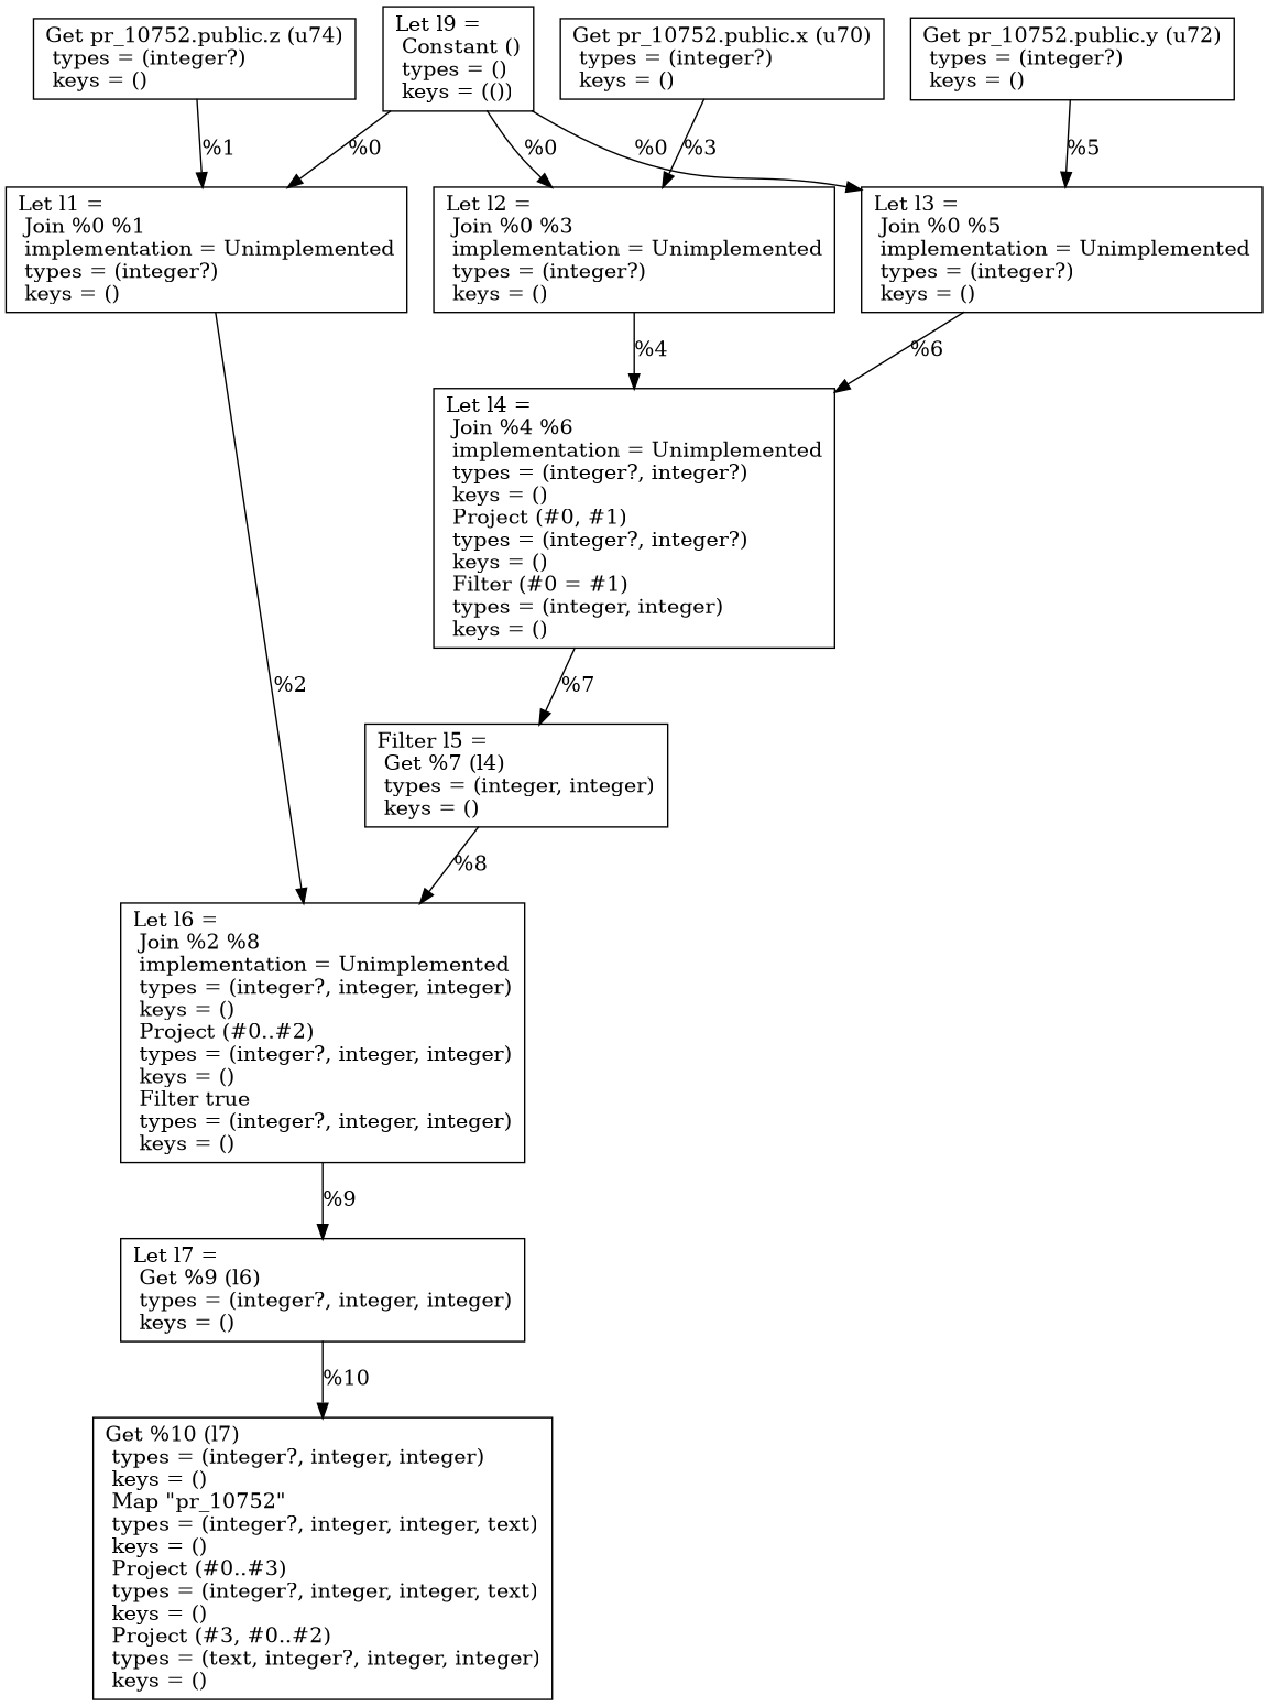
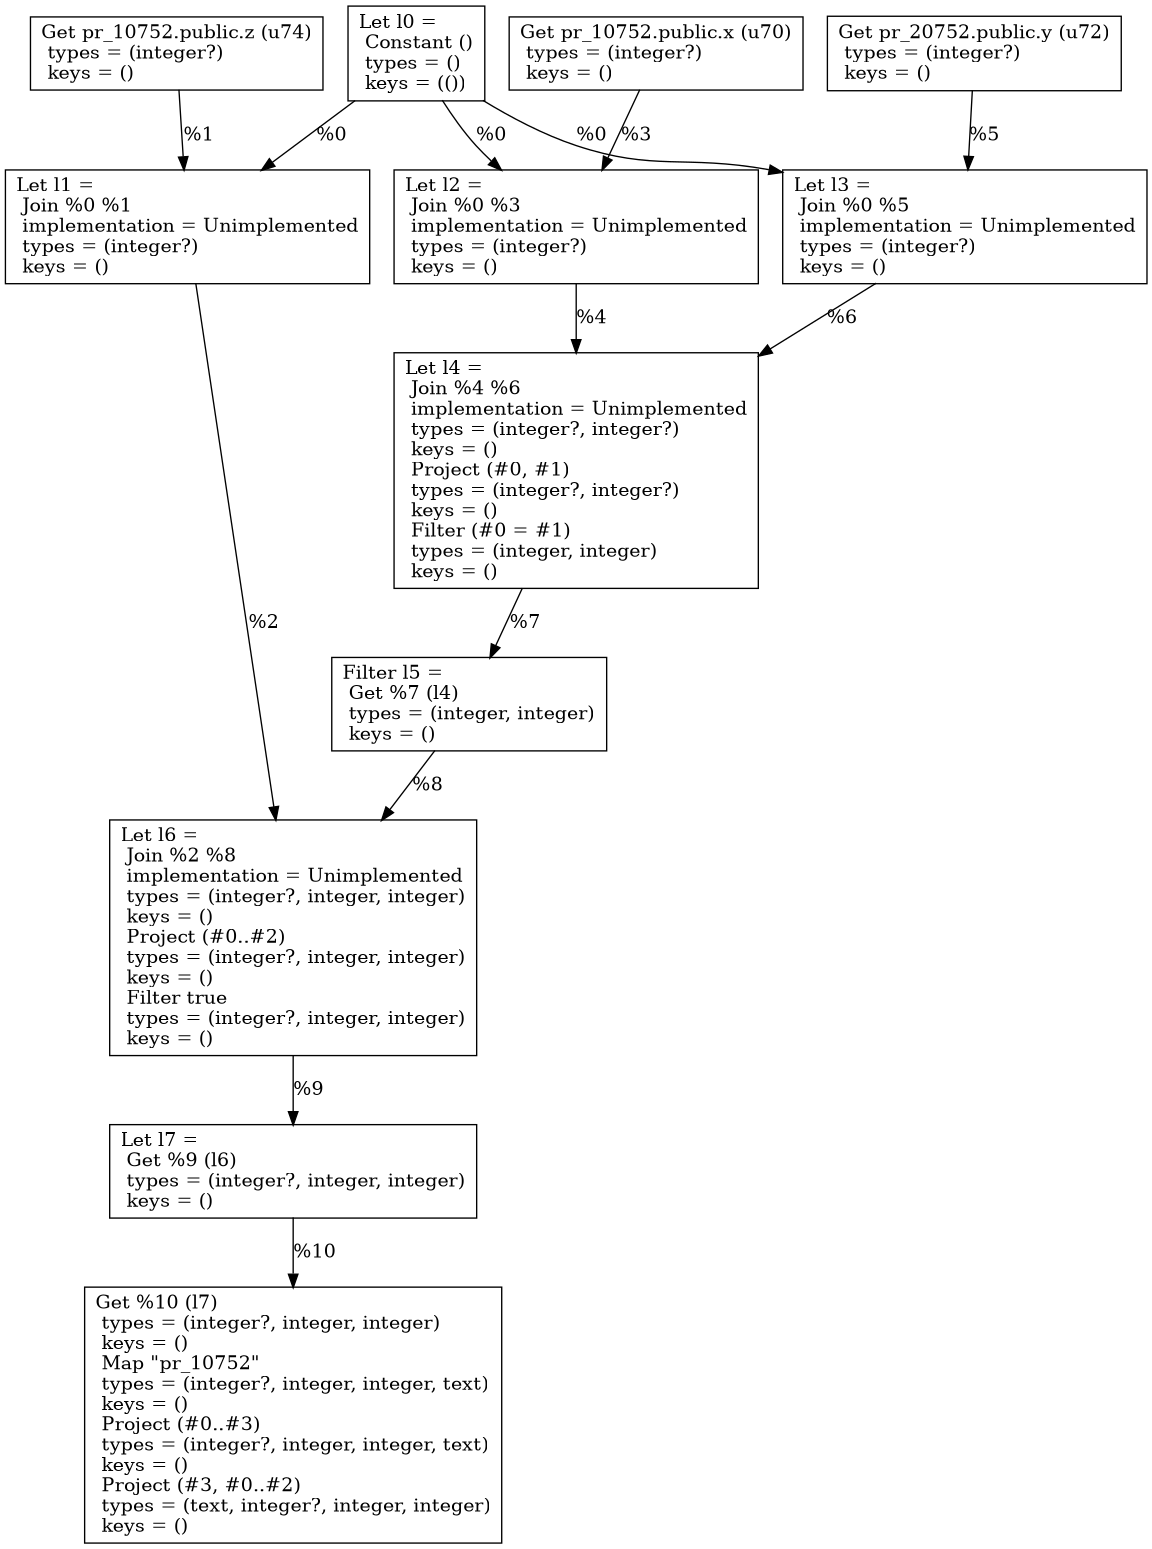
  digraph {
    node [shape=record]
-   n1 [label="Let l9 =\l Constant ()\l  types = ()\l  keys = (())\l"]
+   n1 [label="Let l0 =\l Constant ()\l  types = ()\l  keys = (())\l"]
    n2 [label="Let l1 =\l Join %0 %1\l  implementation = Unimplemented\l  types = (integer?)\l  keys = ()\l"]
    n3 [label="Let l2 =\l Join %0 %3\l  implementation = Unimplemented\l  types = (integer?)\l  keys = ()\l"]
    n4 [label="Let l3 =\l Join %0 %5\l  implementation = Unimplemented\l  types = (integer?)\l  keys = ()\l"]
    n5 [label="Let l6 =\l Join %2 %8\l  implementation = Unimplemented\l  types = (integer?, integer, integer)\l  keys = ()\l Project (#0..#2)\l  types = (integer?, integer, integer)\l  keys = ()\l Filter true\l  types = (integer?, integer, integer)\l  keys = ()\l"]
    n6 [label="Let l4 =\l Join %4 %6\l  implementation = Unimplemented\l  types = (integer?, integer?)\l  keys = ()\l Project (#0, #1)\l  types = (integer?, integer?)\l  keys = ()\l Filter (#0 = #1)\l  types = (integer, integer)\l  keys = ()\l"]
    n7 [label=" Get pr_10752.public.z (u74)\l  types = (integer?)\l  keys = ()\l"]
    n8 [label="Let l7 =\l Get %9 (l6)\l  types = (integer?, integer, integer)\l  keys = ()\l"]
    n9 [label=" Get pr_10752.public.x (u70)\l  types = (integer?)\l  keys = ()\l"]
    n10 [label="Filter l5 =\l Get %7 (l4)\l  types = (integer, integer)\l  keys = ()\l"]
-   n11 [label=" Get pr_10752.public.y (u72)\l  types = (integer?)\l  keys = ()\l"]
+   n11 [label=" Get pr_20752.public.y (u72)\l  types = (integer?)\l  keys = ()\l"]
    n12 [label=" Get %10 (l7)\l  types = (integer?, integer, integer)\l  keys = ()\l Map \"pr_10752\"\l  types = (integer?, integer, integer, text)\l  keys = ()\l Project (#0..#3)\l  types = (integer?, integer, integer, text)\l  keys = ()\l Project (#3, #0..#2)\l  types = (text, integer?, integer, integer)\l  keys = ()\l"]
    n1 -> n2 [label="%0\l"]
    n1 -> n3 [label="%0\l"]
    n1 -> n4 [label="%0\l"]
    n2 -> n5 [label="%2\l"]
    n3 -> n6 [label="%4\l"]
    n4 -> n6 [label="%6\l"]
    n5 -> n8 [label="%9\l"]
    n6 -> n10 [label="%7\l"]
    n7 -> n2 [label="%1\l"]
    n8 -> n12 [label="%10\l"]
    n9 -> n3 [label="%3\l"]
    n10 -> n5 [label="%8\l"]
    n11 -> n4 [label="%5\l"]
  }
